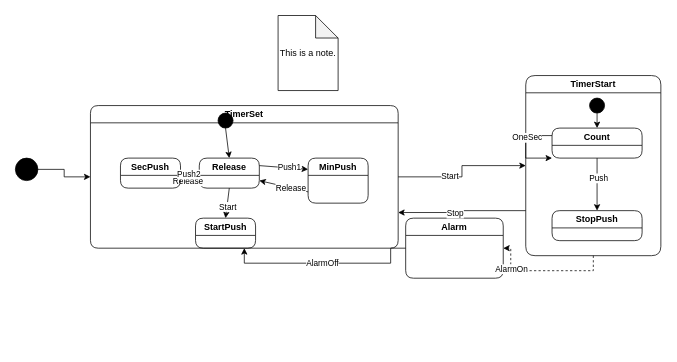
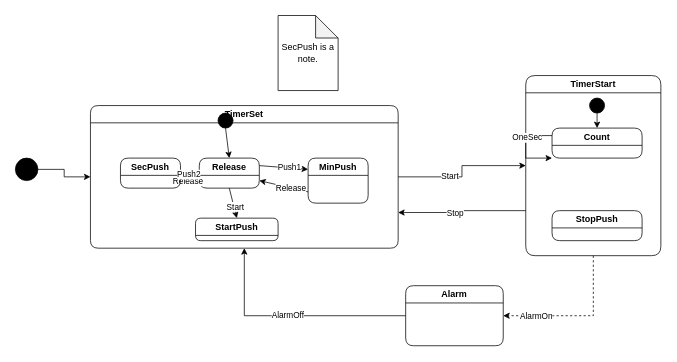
  <mxCell id="0" />
  <mxCell id="1" parent="0" />
  <mxCell id="2" style="edgeStyle=orthogonalEdgeStyle;rounded=0;orthogonalLoop=1;jettySize=auto;html=1;exitX=1;exitY=0.5;exitDx=0;exitDy=0;entryX=0;entryY=0.5;entryDx=0;entryDy=0;" parent="1" source="3" target="6" edge="1"><mxGeometry relative="1" as="geometry" /></mxCell>
  <mxCell id="3" value="" style="ellipse;whiteSpace=wrap;html=1;aspect=fixed;glass=0;sketch=0;fillColor=#000000;" parent="1" vertex="1"><mxGeometry x="20" y="210" width="30" height="30" as="geometry" /></mxCell>
  <mxCell id="4" value="" style="edgeStyle=orthogonalEdgeStyle;rounded=0;orthogonalLoop=1;jettySize=auto;html=1;exitX=1;exitY=0.5;exitDx=0;exitDy=0;entryX=0;entryY=0.5;entryDx=0;entryDy=0;" parent="1" source="6" target="23" edge="1"><mxGeometry relative="1" as="geometry" /></mxCell>
  <mxCell id="5" value="Start" style="edgeLabel;html=1;align=center;verticalAlign=middle;resizable=0;points=[];" vertex="1" connectable="0" parent="4"><mxGeometry x="-0.269" y="1" relative="1" as="geometry"><mxPoint as="offset" /></mxGeometry></mxCell>
  <mxCell id="6" value="TimerSet" style="swimlane;rounded=1;whiteSpace=wrap;html=1;glass=0;sketch=0;" parent="1" vertex="1"><mxGeometry x="120" y="140" width="410" height="190" as="geometry" /></mxCell>
  <mxCell id="7" value="Release" style="swimlane;rounded=1;whiteSpace=wrap;html=1;glass=0;sketch=0;" vertex="1" parent="6"><mxGeometry x="145" y="70" width="80" height="40" as="geometry" /></mxCell>
- <mxCell id="8" value="StartPush" style="swimlane;rounded=1;whiteSpace=wrap;html=1;glass=0;sketch=0;" vertex="1" parent="6"><mxGeometry x="140" y="150" width="80" height="40" as="geometry" /></mxCell>
+ <mxCell id="8" value="StartPush" style="swimlane;rounded=1;whiteSpace=wrap;html=1;glass=0;sketch=0;" vertex="1" parent="6"><mxGeometry x="140" y="150" width="110" height="30" as="geometry" /></mxCell>
  <mxCell id="9" value="MinPush" style="swimlane;rounded=1;whiteSpace=wrap;html=1;glass=0;sketch=0;" vertex="1" parent="6"><mxGeometry x="290" y="70" width="80" height="60" as="geometry" /></mxCell>
  <mxCell id="10" value="" style="edgeStyle=none;html=1;exitX=1;exitY=0.75;exitDx=0;exitDy=0;entryX=0;entryY=0.75;entryDx=0;entryDy=0;" edge="1" parent="6" source="12" target="7"><mxGeometry relative="1" as="geometry" /></mxCell>
  <mxCell id="11" value="Release" style="edgeLabel;html=1;align=center;verticalAlign=middle;resizable=0;points=[];" vertex="1" connectable="0" parent="10"><mxGeometry x="-0.272" relative="1" as="geometry"><mxPoint as="offset" /></mxGeometry></mxCell>
  <mxCell id="12" value="SecPush" style="swimlane;rounded=1;whiteSpace=wrap;html=1;glass=0;sketch=0;" vertex="1" parent="6"><mxGeometry x="40" y="70" width="80" height="40" as="geometry" /></mxCell>
  <mxCell id="13" value="" style="edgeStyle=none;html=1;exitX=0;exitY=0.5;exitDx=0;exitDy=0;entryX=1;entryY=0.5;entryDx=0;entryDy=0;" edge="1" parent="6" source="7" target="12"><mxGeometry relative="1" as="geometry" /></mxCell>
  <mxCell id="14" value="Push2" style="edgeLabel;html=1;align=center;verticalAlign=middle;resizable=0;points=[];" vertex="1" connectable="0" parent="13"><mxGeometry x="0.239" y="1" relative="1" as="geometry"><mxPoint as="offset" /></mxGeometry></mxCell>
  <mxCell id="15" style="edgeStyle=none;html=1;exitX=0.5;exitY=1;exitDx=0;exitDy=0;entryX=0.5;entryY=0;entryDx=0;entryDy=0;" edge="1" parent="6" source="16" target="7"><mxGeometry relative="1" as="geometry" /></mxCell>
  <mxCell id="16" value="" style="ellipse;whiteSpace=wrap;html=1;aspect=fixed;glass=0;sketch=0;fillColor=#000000;" vertex="1" parent="6"><mxGeometry x="170" y="10" width="20" height="20" as="geometry" /></mxCell>
  <mxCell id="17" value="" style="edgeStyle=none;html=1;exitX=0;exitY=0.75;exitDx=0;exitDy=0;entryX=1;entryY=0.75;entryDx=0;entryDy=0;" edge="1" parent="6" source="9" target="7"><mxGeometry relative="1" as="geometry"><Array as="points" /><mxPoint x="90" y="100" as="sourcePoint" /><mxPoint x="155" y="110" as="targetPoint" /></mxGeometry></mxCell>
  <mxCell id="18" value="Release" style="edgeLabel;html=1;align=center;verticalAlign=middle;resizable=0;points=[];" vertex="1" connectable="0" parent="17"><mxGeometry x="-0.272" relative="1" as="geometry"><mxPoint as="offset" /></mxGeometry></mxCell>
  <mxCell id="19" value="" style="edgeStyle=none;html=1;exitX=1;exitY=0.25;exitDx=0;exitDy=0;entryX=0;entryY=0.25;entryDx=0;entryDy=0;" edge="1" parent="6" source="7" target="9"><mxGeometry relative="1" as="geometry"><mxPoint x="155" y="100" as="sourcePoint" /><mxPoint x="90" y="90" as="targetPoint" /></mxGeometry></mxCell>
  <mxCell id="20" value="Push1" style="edgeLabel;html=1;align=center;verticalAlign=middle;resizable=0;points=[];" vertex="1" connectable="0" parent="19"><mxGeometry x="0.239" y="1" relative="1" as="geometry"><mxPoint as="offset" /></mxGeometry></mxCell>
  <mxCell id="21" value="" style="edgeStyle=none;html=1;exitX=0.5;exitY=1;exitDx=0;exitDy=0;entryX=0.5;entryY=0;entryDx=0;entryDy=0;" edge="1" parent="6" source="7" target="8"><mxGeometry relative="1" as="geometry"><mxPoint x="155" y="120" as="sourcePoint" /><mxPoint x="90" y="120" as="targetPoint" /></mxGeometry></mxCell>
  <mxCell id="22" value="Start" style="edgeLabel;html=1;align=center;verticalAlign=middle;resizable=0;points=[];" vertex="1" connectable="0" parent="21"><mxGeometry x="0.239" y="1" relative="1" as="geometry"><mxPoint as="offset" /></mxGeometry></mxCell>
  <mxCell id="23" value="TimerStart" style="swimlane;rounded=1;whiteSpace=wrap;html=1;glass=0;sketch=0;startSize=23;arcSize=18;" parent="1" vertex="1"><mxGeometry x="700" y="100" width="180" height="240" as="geometry" /></mxCell>
  <mxCell id="24" value="Count" style="swimlane;rounded=1;whiteSpace=wrap;html=1;glass=0;sketch=0;" vertex="1" parent="23"><mxGeometry x="35" y="70" width="120" height="40" as="geometry" /></mxCell>
  <mxCell id="25" value="StopPush" style="swimlane;rounded=1;whiteSpace=wrap;html=1;glass=0;sketch=0;" vertex="1" parent="23"><mxGeometry x="35" y="180" width="120" height="40" as="geometry" /></mxCell>
  <mxCell id="26" style="edgeStyle=none;html=1;exitX=0.5;exitY=1;exitDx=0;exitDy=0;entryX=0.5;entryY=0;entryDx=0;entryDy=0;" edge="1" parent="23" source="27" target="24"><mxGeometry relative="1" as="geometry" /></mxCell>
  <mxCell id="27" value="" style="ellipse;whiteSpace=wrap;html=1;aspect=fixed;glass=0;sketch=0;fillColor=#000000;" vertex="1" parent="23"><mxGeometry x="85" y="30" width="20" height="20" as="geometry" /></mxCell>
  <mxCell id="28" value="" style="edgeStyle=orthogonalEdgeStyle;rounded=0;orthogonalLoop=1;jettySize=auto;html=1;exitX=0;exitY=0.25;exitDx=0;exitDy=0;entryX=0;entryY=1;entryDx=0;entryDy=0;" edge="1" parent="23" source="24" target="24"><mxGeometry relative="1" as="geometry"><mxPoint x="-160" y="125" as="sourcePoint" /><mxPoint x="10" y="110" as="targetPoint" /><Array as="points"><mxPoint y="80" /><mxPoint y="110" /></Array></mxGeometry></mxCell>
  <mxCell id="29" value="OneSec" style="edgeLabel;html=1;align=center;verticalAlign=middle;resizable=0;points=[];" vertex="1" connectable="0" parent="28"><mxGeometry x="-0.269" y="1" relative="1" as="geometry"><mxPoint as="offset" /></mxGeometry></mxCell>
- <mxCell id="30" value="" style="edgeStyle=orthogonalEdgeStyle;rounded=0;orthogonalLoop=1;jettySize=auto;html=1;exitX=0.5;exitY=1;exitDx=0;exitDy=0;entryX=0.5;entryY=0;entryDx=0;entryDy=0;" edge="1" parent="23" source="24" target="25"><mxGeometry relative="1" as="geometry"><mxPoint x="-135" y="175" as="sourcePoint" /><mxPoint x="35" y="160" as="targetPoint" /></mxGeometry></mxCell>
- <mxCell id="31" value="Push" style="edgeLabel;html=1;align=center;verticalAlign=middle;resizable=0;points=[];" vertex="1" connectable="0" parent="30"><mxGeometry x="-0.269" y="1" relative="1" as="geometry"><mxPoint as="offset" /></mxGeometry></mxCell>
- <mxCell id="32" value="This is a note." style="shape=note;whiteSpace=wrap;html=1;backgroundOutline=1;darkOpacity=0.05;glass=0;sketch=0;fillColor=#ffffff;" parent="1" vertex="1"><mxGeometry x="370" y="20" width="80" height="100" as="geometry" /></mxCell>
- <mxCell id="33" value="Alarm" style="swimlane;rounded=1;whiteSpace=wrap;html=1;glass=0;sketch=0;startSize=23;" vertex="1" parent="1"><mxGeometry x="540" y="290" width="130" height="80" as="geometry" /></mxCell>
+ <mxCell id="32" value="SecPush is a note." style="shape=note;whiteSpace=wrap;html=1;backgroundOutline=1;darkOpacity=0.05;glass=0;sketch=0;fillColor=#ffffff;" parent="1" vertex="1"><mxGeometry x="370" y="20" width="80" height="100" as="geometry" /></mxCell>
+ <mxCell id="33" value="Alarm" style="swimlane;rounded=1;whiteSpace=wrap;html=1;glass=0;sketch=0;startSize=23;" vertex="1" parent="1"><mxGeometry x="540" y="380" width="130" height="80" as="geometry" /></mxCell>
  <mxCell id="34" value="" style="edgeStyle=orthogonalEdgeStyle;rounded=0;orthogonalLoop=1;jettySize=auto;html=1;exitX=0.5;exitY=1;exitDx=0;exitDy=0;entryX=1;entryY=0.5;entryDx=0;entryDy=0;dashed=1;" edge="1" parent="1" source="23" target="33"><mxGeometry relative="1" as="geometry"><mxPoint x="580" y="325" as="targetPoint" /><mxPoint x="670" y="325" as="sourcePoint" /></mxGeometry></mxCell>
  <mxCell id="35" value="AlarmOn" style="edgeLabel;html=1;align=center;verticalAlign=middle;resizable=0;points=[];" vertex="1" connectable="0" parent="34"><mxGeometry x="0.566" relative="1" as="geometry"><mxPoint as="offset" /></mxGeometry></mxCell>
  <mxCell id="36" style="edgeStyle=orthogonalEdgeStyle;rounded=0;orthogonalLoop=1;jettySize=auto;html=1;exitX=0;exitY=0.5;exitDx=0;exitDy=0;entryX=0.5;entryY=1;entryDx=0;entryDy=0;" edge="1" parent="1" source="33" target="6"><mxGeometry relative="1" as="geometry"><mxPoint x="580" y="325" as="targetPoint" /><mxPoint x="670" y="325" as="sourcePoint" /></mxGeometry></mxCell>
  <mxCell id="37" value="AlarmOff" style="edgeLabel;html=1;align=center;verticalAlign=middle;resizable=0;points=[];" vertex="1" connectable="0" parent="36"><mxGeometry x="0.036" y="-1" relative="1" as="geometry"><mxPoint as="offset" /></mxGeometry></mxCell>
  <mxCell id="38" value="" style="edgeStyle=orthogonalEdgeStyle;rounded=0;orthogonalLoop=1;jettySize=auto;html=1;entryX=1;entryY=0.75;entryDx=0;entryDy=0;exitX=0;exitY=0.75;exitDx=0;exitDy=0;" edge="1" parent="1" source="23" target="6"><mxGeometry relative="1" as="geometry"><mxPoint x="630" y="340" as="sourcePoint" /><mxPoint x="670" y="305" as="targetPoint" /></mxGeometry></mxCell>
  <mxCell id="39" value="Stop" style="edgeLabel;html=1;align=center;verticalAlign=middle;resizable=0;points=[];" vertex="1" connectable="0" parent="38"><mxGeometry x="0.119" y="1" relative="1" as="geometry"><mxPoint as="offset" /></mxGeometry></mxCell>
